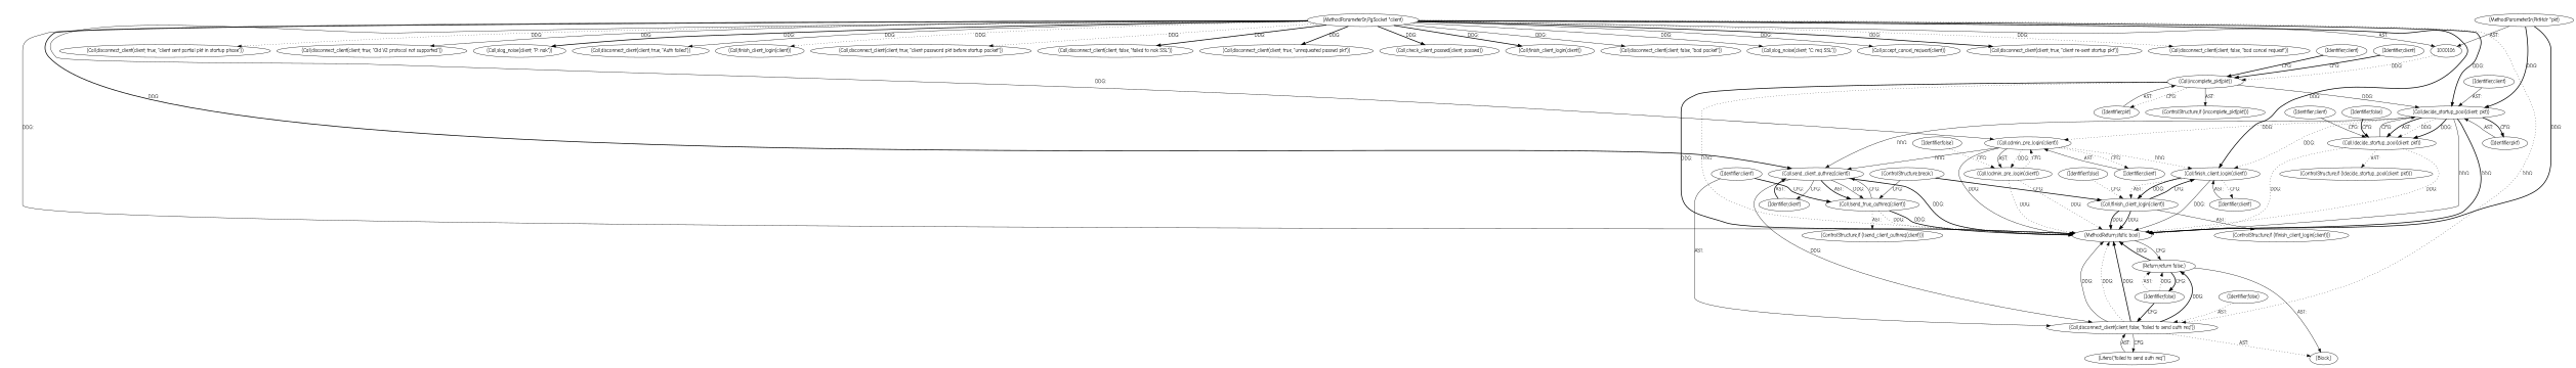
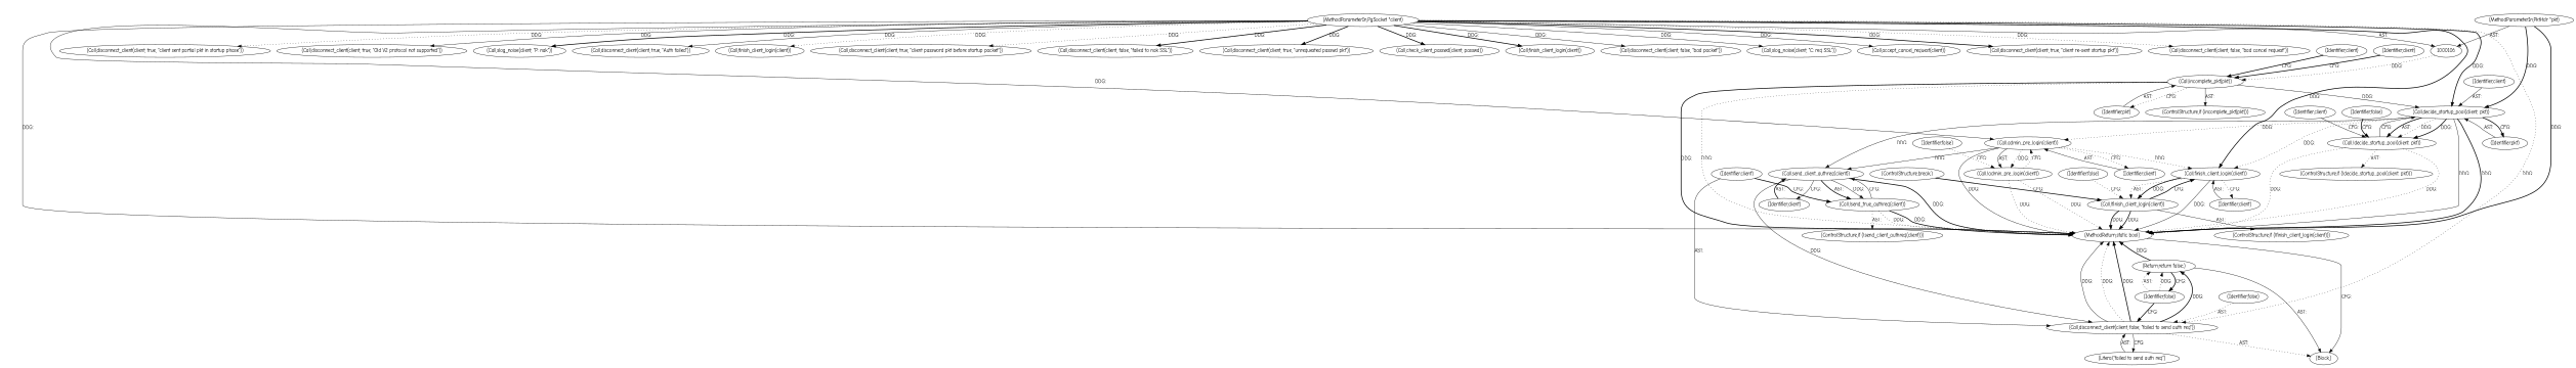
  digraph {
    fontname="Comic Neue"
    node [fontname="Comic Neue"]
    edge [fontname="Comic Neue" style=solid]
    n1 [label="(Call,decide_startup_pool(client, pkt))"]
    n2 [label="(Call,!decide_startup_pool(client, pkt))"]
    n3 [label="(Call,admin_pre_login(client))"]
    n4 [label="(Call,finish_client_login(client))"]
    n5 [label="(Call,send_client_authreq(client))"]
    n6 [label="(Identifier,pkt)"]
    n7 [label="(MethodReturn,static bool)"]
    n8 [label="(ControlStructure,if (!decide_startup_pool(client, pkt)))"]
    n9 [label="(Call,!admin_pre_login(client))"]
    n10 [label="(Identifier,client)"]
    n11 [label="(Call,!finish_client_login(client))"]
    n12 [label="(Identifier,client)"]
    n13 [label="(Call,disconnect_client(client, false, \"failed to send auth req\"))"]
    n14 [label="(Call,!send_true_authreq(client))"]
    n15 [label="(Identifier,client)"]
    n16 [label="(Return,return false;)"]
    n17 [label="(MethodParameterIn,PgSocket *client)"]
    n18 [label="(Call,disconnect_client(client, true, \"client sent partial pkt in startup phase\"))"]
    n19 [label="(Call,disconnect_client(client, true, \"Old V2 protocol not supported\"))"]
    n20 [label="(Call,slog_noise(client, \"P: nak\"))"]
    n21 [label="(Call,disconnect_client(client, true, \"Auth failed\"))"]
    n22 [label="(Call,finish_client_login(client))"]
    n23 [label="(Call,disconnect_client(client, true, \"client password pkt before startup packet\"))"]
    n24 [label="(Call,disconnect_client(client, false, \"failed to nak SSL\"))"]
    n25 [label="(Call,disconnect_client(client, true, \"unrequested passwd pkt\"))"]
    n26 [label="(Call,check_client_passwd(client, passwd))"]
    n27 [label="(Call,finish_client_login(client))"]
    n28 [label="(Call,disconnect_client(client, false, \"bad packet\"))"]
    n29 [label="(Call,slog_noise(client, \"C: req SSL\"))"]
    n30 [label="(Call,accept_cancel_request(client))"]
    n31 [label="(Call,disconnect_client(client, true, \"client re-sent startup pkt\"))"]
    n32 [label="(Call,disconnect_client(client, false, \"bad cancel request\"))"]
    1000106
    n34 [label="(Literal,\"failed to send auth req\")"]
    n35 [label="(Block,)"]
    n36 [label="(Call,incomplete_pkt(pkt))"]
    n37 [label="(Identifier,pkt)"]
    n38 [label="(ControlStructure,if (incomplete_pkt(pkt)))"]
    n39 [label="(MethodParameterIn,PktHdr *pkt)"]
    n40 [label="(ControlStructure,if (!finish_client_login(client)))"]
    n41 [label="(ControlStructure,if (!send_client_authreq(client)))"]
    n42 [label="(Identifier,false)"]
    n43 [label="(Identifier,client)"]
    n44 [label="(Identifier,false)"]
    n45 [label="(ControlStructure,break;)"]
    n46 [label="(Identifier,client)"]
    n47 [label="(Identifier,false)"]
    n48 [label="(Identifier,client)"]
    n49 [label="(Identifier,client)"]
    n50 [label="(Identifier,false)"]
    n51 [label="(Identifier,false)"]
    n52 [label="(Identifier,client)"]
    n1 -> n2 [label="AST: " style=bold]
    n1 -> n2 [label="DDG: " style=dotted]
    n1 -> n2 [label="DDG: " style=bold]
    n1 -> n3 [label="DDG: " style=dotted]
    n1 -> n4 [label="DDG: " style=dotted]
    n1 -> n5 [label="DDG: "]
    n1 -> n6 [label="CFG: " style=bold]
    n1 -> n7 [label="DDG: "]
    n1 -> n7 [label="DDG: " style=bold]
    n2 -> n1 [label="CFG: "]
    n2 -> n7 [label="DDG: " style=dotted]
    n2 -> n7 [label="DDG: " style=dotted]
    n2 -> n8 [label="AST: " style=dotted]
    n3 -> n4 [label="DDG: " style=dotted]
    n3 -> n5 [label="DDG: "]
    n3 -> n7 [label="DDG: "]
    n3 -> n9 [label="AST: "]
    n3 -> n9 [label="DDG: " style=dotted]
    n3 -> n10 [label="CFG: " style=dotted]
    n4 -> n7 [label="DDG: "]
    n4 -> n11 [label="AST: " style=dotted]
    n4 -> n11 [label="DDG: " style=bold]
    n4 -> n12 [label="CFG: " style=dotted]
    n5 -> n7 [label="DDG: " style=bold]
    n5 -> n13 [label="DDG: "]
    n5 -> n14 [label="AST: " style=bold]
    n5 -> n14 [label="DDG: "]
    n5 -> n15 [label="CFG: "]
    n6 -> n1 [label="AST: "]
-   n7 -> n16 [label="CFG: "]
+   n7 -> n35 [label="CFG: "]
    n9 -> n3 [label="CFG: " style=dotted]
    n9 -> n7 [label="DDG: " style=dotted]
    n9 -> n7 [label="DDG: " style=dotted]
    n10 -> n3 [label="AST: "]
    n11 -> n4 [label="CFG: " style=bold]
    n11 -> n7 [label="DDG: " style=bold]
    n11 -> n7 [label="DDG: " style=bold]
    n11 -> n40 [label="AST: "]
    n12 -> n4 [label="AST: "]
    n13 -> n7 [label="DDG: "]
    n13 -> n7 [label="DDG: " style=dotted]
    n13 -> n7 [label="DDG: " style=bold]
    n13 -> n16 [label="DDG: " style=bold]
    n13 -> n34 [label="CFG: "]
    n13 -> n35 [label="AST: " style=dotted]
    n14 -> n5 [label="CFG: "]
    n14 -> n7 [label="DDG: " style=dotted]
    n14 -> n7 [label="DDG: " style=bold]
    n14 -> n41 [label="AST: " style=dotted]
    n15 -> n5 [label="AST: " style=bold]
    n16 -> n7 [label="DDG: " style=bold]
    n16 -> n35 [label="AST: "]
    n16 -> n42 [label="CFG: " style=bold]
    n17 -> n1 [label="DDG: " style=bold]
    n17 -> n3 [label="DDG: "]
    n17 -> n4 [label="DDG: " style=bold]
-   n17 -> n5 [label="DDG: " style=bold]
    n17 -> n7 [label="DDG: "]
    n17 -> n13 [label="DDG: " style=dotted]
    n17 -> n18 [label="DDG: " style=dotted]
    n17 -> n19 [label="DDG: "]
    n17 -> n20 [label="DDG: " style=bold]
    n17 -> n21 [label="DDG: "]
    n17 -> n22 [label="DDG: " style=dotted]
    n17 -> n23 [label="DDG: " style=dotted]
    n17 -> n24 [label="DDG: " style=bold]
    n17 -> n25 [label="DDG: " style=bold]
    n17 -> n26 [label="DDG: " style=bold]
    n17 -> n27 [label="DDG: " style=bold]
    n17 -> n28 [label="DDG: "]
    n17 -> n29 [label="DDG: "]
    n17 -> n30 [label="DDG: "]
    n17 -> n31 [label="DDG: " style=bold]
    n17 -> n32 [label="DDG: " style=dotted]
    n17 -> 1000106 [label="AST: "]
    1000106 -> n36 [label="DDG: " style=dotted]
    n34 -> n13 [label="AST: "]
    n36 -> n1 [label="DDG: "]
    n36 -> n7 [label="DDG: " style=bold]
    n36 -> n7 [label="DDG: " style=dotted]
    n36 -> n37 [label="CFG: " style=dotted]
    n36 -> n38 [label="AST: "]
    n37 -> n36 [label="AST: "]
    n39 -> n1 [label="DDG: " style=bold]
    n39 -> n7 [label="DDG: " style=bold]
    n39 -> 1000106 [label="AST: "]
    n42 -> n13 [label="CFG: " style=bold]
    n42 -> n16 [label="AST: " style=dotted]
    n42 -> n16 [label="DDG: " style=dotted]
    n43 -> n2 [label="CFG: "]
    n44 -> n11 [label="CFG: " style=dotted]
    n45 -> n11 [label="CFG: " style=bold]
-   n45 -> n14 [label="CFG: "]
    n46 -> n36 [label="CFG: " style=bold]
    n47 -> n9 [label="CFG: " style=dotted]
    n48 -> n13 [label="AST: "]
    n48 -> n14 [label="CFG: " style=bold]
    n49 -> n1 [label="AST: "]
    n50 -> n2 [label="CFG: " style=bold]
    n51 -> n13 [label="AST: " style=dotted]
    n52 -> n36 [label="CFG: " style=bold]
  }
